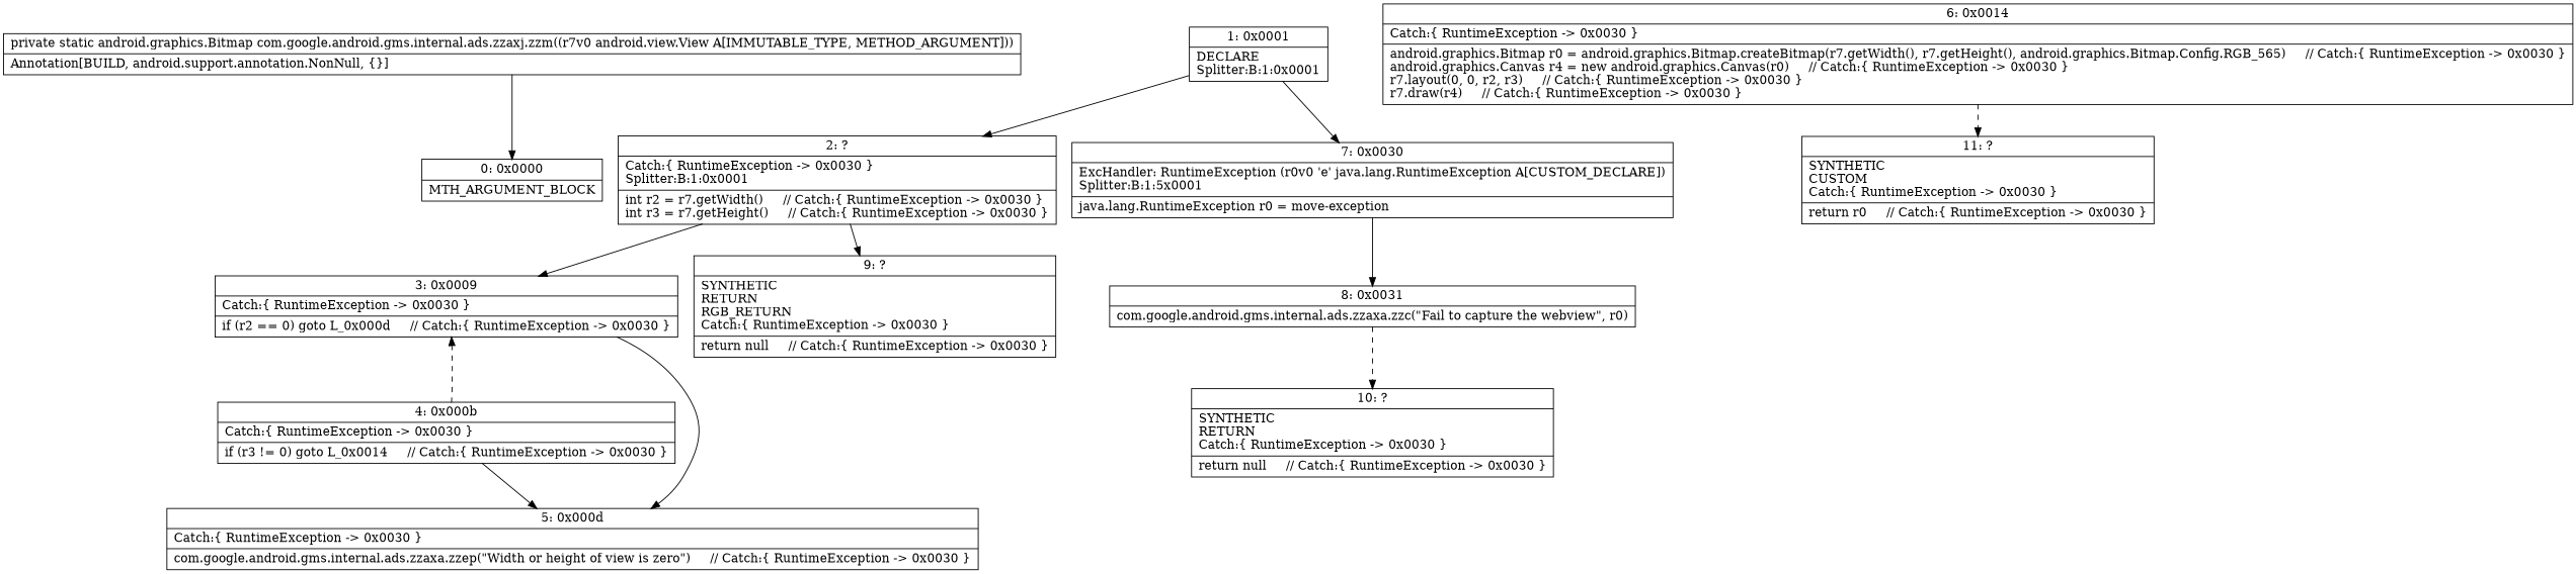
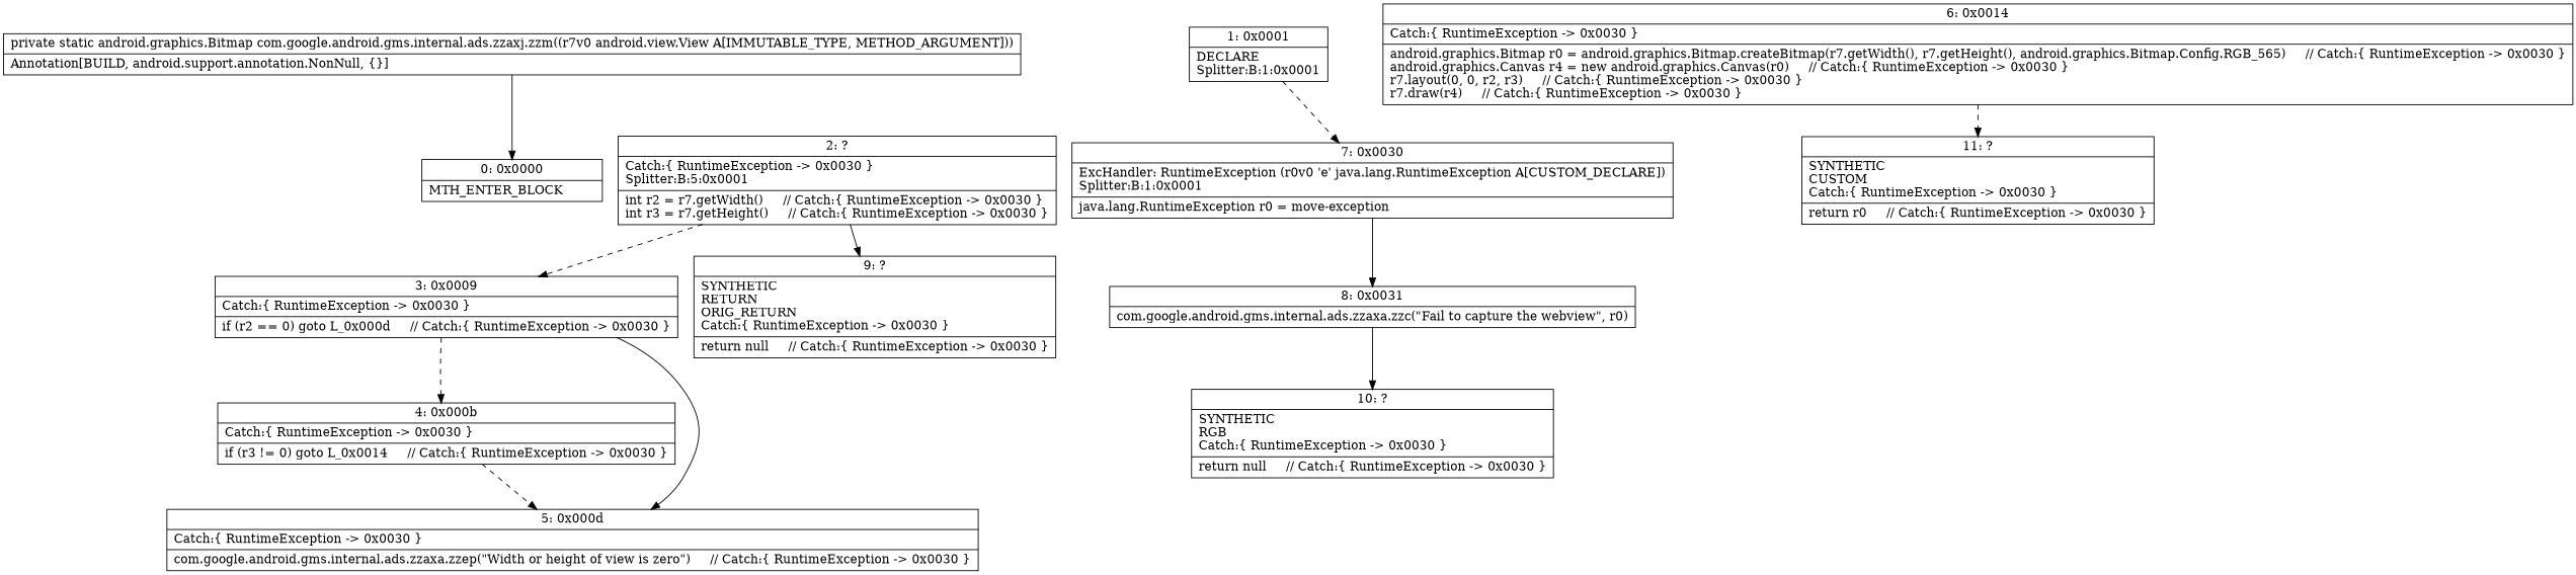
  digraph {
    node [shape=record]
-   n1 [label="{0\:\ 0x0000|MTH_ARGUMENT_BLOCK\l}"]
+   n1 [label="{0\:\ 0x0000|MTH_ENTER_BLOCK\l}"]
    n2 [label="{1\:\ 0x0001|DECLARE\lSplitter:B:1:0x0001\l}"]
-   n3 [label="{2\:\ ?|Catch:\{ RuntimeException \-\> 0x0030 \}\lSplitter:B:1:0x0001\l|int r2 = r7.getWidth()     \/\/ Catch:\{ RuntimeException \-\> 0x0030 \}\lint r3 = r7.getHeight()     \/\/ Catch:\{ RuntimeException \-\> 0x0030 \}\l}"]
-   n4 [label="{7\:\ 0x0030|ExcHandler: RuntimeException (r0v0 'e' java.lang.RuntimeException A[CUSTOM_DECLARE])\lSplitter:B:1:5x0001\l|java.lang.RuntimeException r0 = move\-exception\l}"]
+   n3 [label="{2\:\ ?|Catch:\{ RuntimeException \-\> 0x0030 \}\lSplitter:B:5:0x0001\l|int r2 = r7.getWidth()     \/\/ Catch:\{ RuntimeException \-\> 0x0030 \}\lint r3 = r7.getHeight()     \/\/ Catch:\{ RuntimeException \-\> 0x0030 \}\l}"]
+   n4 [label="{7\:\ 0x0030|ExcHandler: RuntimeException (r0v0 'e' java.lang.RuntimeException A[CUSTOM_DECLARE])\lSplitter:B:1:0x0001\l|java.lang.RuntimeException r0 = move\-exception\l}"]
    n5 [label="{3\:\ 0x0009|Catch:\{ RuntimeException \-\> 0x0030 \}\l|if (r2 == 0) goto L_0x000d     \/\/ Catch:\{ RuntimeException \-\> 0x0030 \}\l}"]
-   n6 [label="{9\:\ ?|SYNTHETIC\lRETURN\lRGB_RETURN\lCatch:\{ RuntimeException \-\> 0x0030 \}\l|return null     \/\/ Catch:\{ RuntimeException \-\> 0x0030 \}\l}"]
+   n6 [label="{9\:\ ?|SYNTHETIC\lRETURN\lORIG_RETURN\lCatch:\{ RuntimeException \-\> 0x0030 \}\l|return null     \/\/ Catch:\{ RuntimeException \-\> 0x0030 \}\l}"]
    n7 [label="{8\:\ 0x0031|com.google.android.gms.internal.ads.zzaxa.zzc(\"Fail to capture the webview\", r0)\l}"]
    n8 [label="{4\:\ 0x000b|Catch:\{ RuntimeException \-\> 0x0030 \}\l|if (r3 != 0) goto L_0x0014     \/\/ Catch:\{ RuntimeException \-\> 0x0030 \}\l}"]
    n9 [label="{5\:\ 0x000d|Catch:\{ RuntimeException \-\> 0x0030 \}\l|com.google.android.gms.internal.ads.zzaxa.zzep(\"Width or height of view is zero\")     \/\/ Catch:\{ RuntimeException \-\> 0x0030 \}\l}"]
    n10 [label="{6\:\ 0x0014|Catch:\{ RuntimeException \-\> 0x0030 \}\l|android.graphics.Bitmap r0 = android.graphics.Bitmap.createBitmap(r7.getWidth(), r7.getHeight(), android.graphics.Bitmap.Config.RGB_565)     \/\/ Catch:\{ RuntimeException \-\> 0x0030 \}\landroid.graphics.Canvas r4 = new android.graphics.Canvas(r0)     \/\/ Catch:\{ RuntimeException \-\> 0x0030 \}\lr7.layout(0, 0, r2, r3)     \/\/ Catch:\{ RuntimeException \-\> 0x0030 \}\lr7.draw(r4)     \/\/ Catch:\{ RuntimeException \-\> 0x0030 \}\l}"]
    n11 [label="{11\:\ ?|SYNTHETIC\lCUSTOM\lCatch:\{ RuntimeException \-\> 0x0030 \}\l|return r0     \/\/ Catch:\{ RuntimeException \-\> 0x0030 \}\l}"]
-   n12 [label="{10\:\ ?|SYNTHETIC\lRETURN\lCatch:\{ RuntimeException \-\> 0x0030 \}\l|return null     \/\/ Catch:\{ RuntimeException \-\> 0x0030 \}\l}"]
+   n12 [label="{10\:\ ?|SYNTHETIC\lRGB\lCatch:\{ RuntimeException \-\> 0x0030 \}\l|return null     \/\/ Catch:\{ RuntimeException \-\> 0x0030 \}\l}"]
    n13 [label="{private static android.graphics.Bitmap com.google.android.gms.internal.ads.zzaxj.zzm((r7v0 android.view.View A[IMMUTABLE_TYPE, METHOD_ARGUMENT]))  | Annotation[BUILD, android.support.annotation.NonNull, \{\}]\l}"]
-   n2 -> n3
-   n2 -> n4
-   n3 -> n5
+   n2 -> n4 [style=dashed]
+   n3 -> n5 [style=dashed]
    n3 -> n6
    n4 -> n7
-   n8 -> n5 [style=dashed]
+   n5 -> n8 [style=dashed]
    n5 -> n9
-   n7 -> n12 [style=dashed]
-   n8 -> n9 [style=solid]
+   n7 -> n12
+   n8 -> n9 [style=dashed]
    n10 -> n11 [style=dashed]
    n13 -> n1
  }
